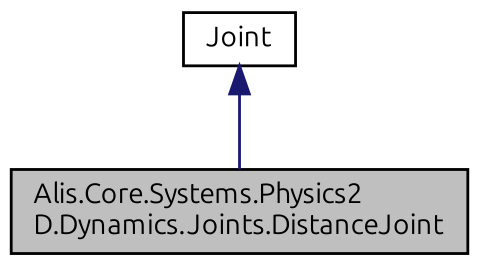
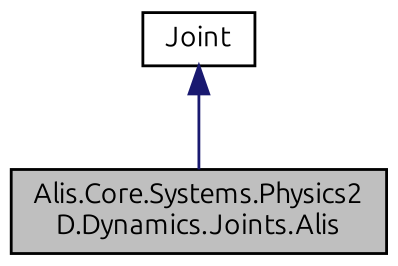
  digraph {
    fontname=Ubuntu
    node [color=black fontname=Ubuntu fontsize=10 shape=record style=filled]
-   n1 [fillcolor=grey75 fontcolor=black height=0.2 label="Alis.Core.Systems.Physics2\lD.Dynamics.Joints.DistanceJoint" width=0.4]
+   n1 [fillcolor=grey75 fontcolor=black height=0.2 label="Alis.Core.Systems.Physics2\lD.Dynamics.Joints.Alis" width=0.4]
    n2 [fillcolor=white height=0.2 label=Joint width=0.4]
    n2 -> n1 [color=midnightblue dir=back fontname=Ubuntu fontsize=10 labelfontname=Helvetica labelfontsize=10 style=solid]
  }
